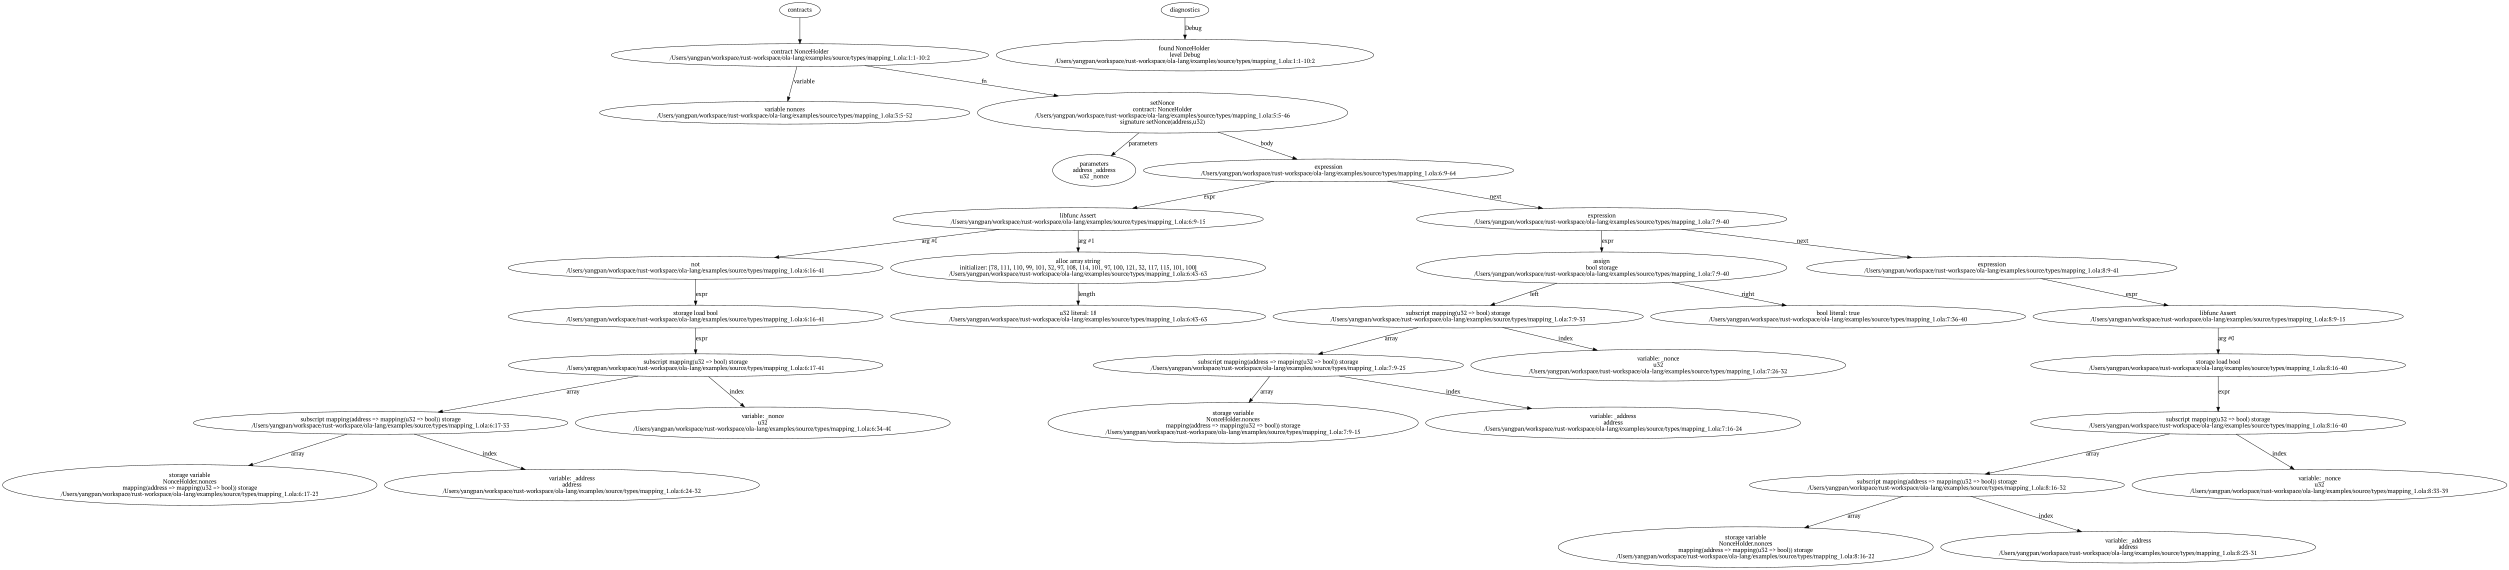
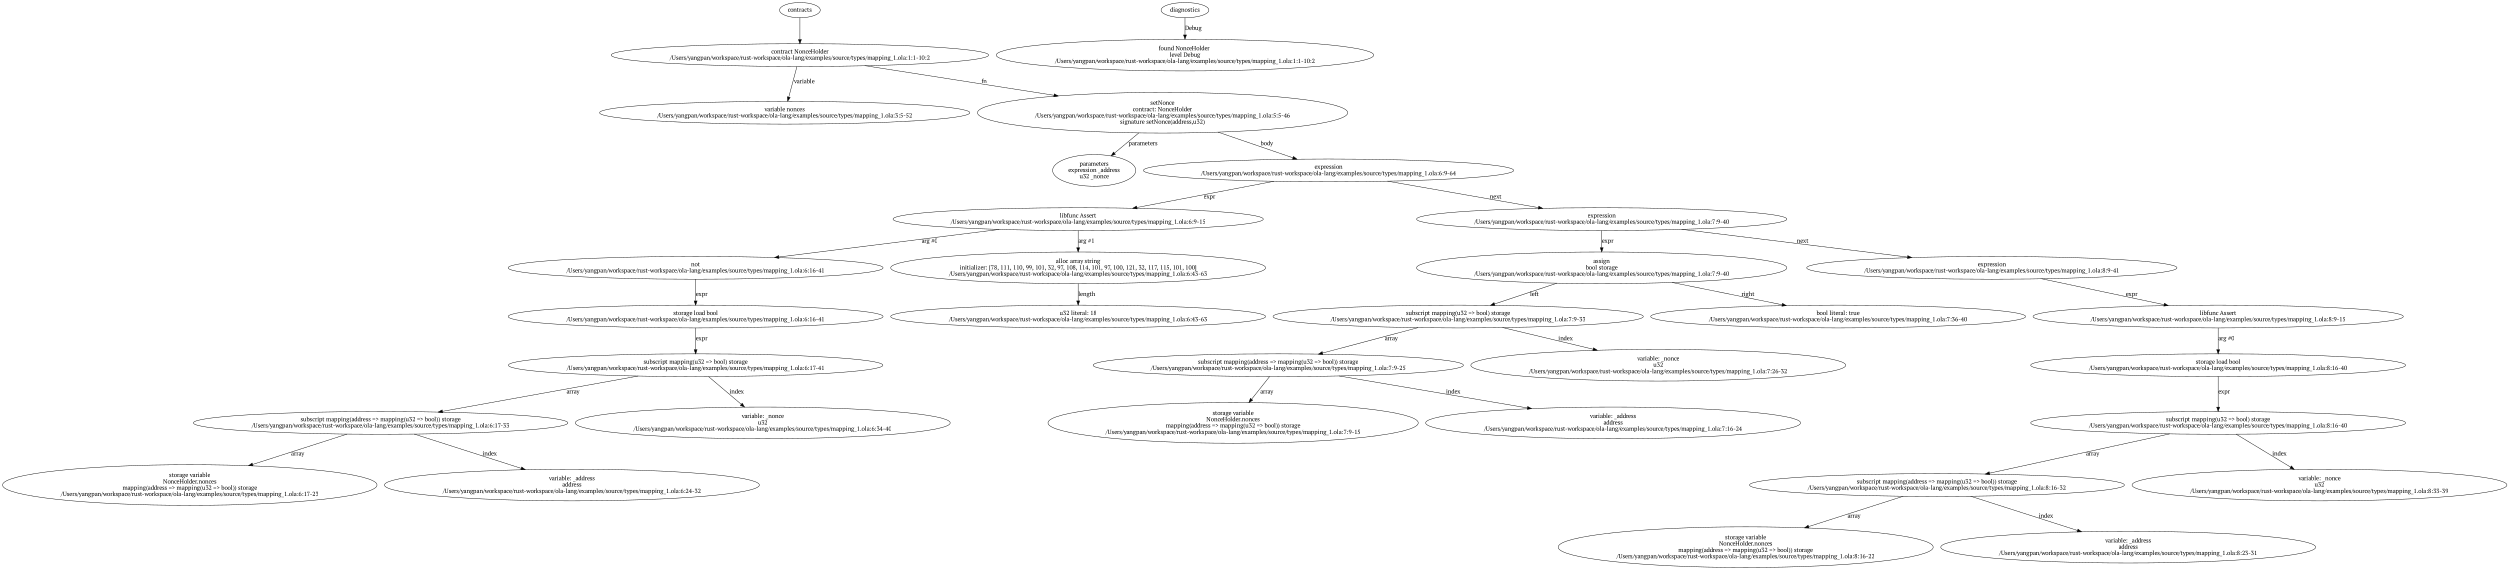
  strict digraph {
    fontname="PT Serif"
    node [fontname="PT Serif"]
    edge [fontname="PT Serif"]
    n1 [label="contract NonceHolder\n/Users/yangpan/workspace/rust-workspace/ola-lang/examples/source/types/mapping_1.ola:1:1-10:2"]
    n2 [label="variable nonces\n/Users/yangpan/workspace/rust-workspace/ola-lang/examples/source/types/mapping_1.ola:3:5-52"]
    n3 [label="setNonce\ncontract: NonceHolder\n/Users/yangpan/workspace/rust-workspace/ola-lang/examples/source/types/mapping_1.ola:5:5-46\nsignature setNonce(address,u32)"]
-   n4 [label="parameters\naddress _address\nu32 _nonce"]
+   n4 [label="parameters\nexpression _address\nu32 _nonce"]
    n5 [label="expression\n/Users/yangpan/workspace/rust-workspace/ola-lang/examples/source/types/mapping_1.ola:6:9-64"]
    n6 [label="libfunc Assert\n/Users/yangpan/workspace/rust-workspace/ola-lang/examples/source/types/mapping_1.ola:6:9-15"]
    n7 [label="expression\n/Users/yangpan/workspace/rust-workspace/ola-lang/examples/source/types/mapping_1.ola:7:9-40"]
    n8 [label="not\n/Users/yangpan/workspace/rust-workspace/ola-lang/examples/source/types/mapping_1.ola:6:16-41"]
    n9 [label="alloc array string\ninitializer: [78, 111, 110, 99, 101, 32, 97, 108, 114, 101, 97, 100, 121, 32, 117, 115, 101, 100]\n/Users/yangpan/workspace/rust-workspace/ola-lang/examples/source/types/mapping_1.ola:6:43-63"]
    n10 [label="storage load bool\n/Users/yangpan/workspace/rust-workspace/ola-lang/examples/source/types/mapping_1.ola:6:16-41"]
    n11 [label="subscript mapping(u32 => bool) storage\n/Users/yangpan/workspace/rust-workspace/ola-lang/examples/source/types/mapping_1.ola:6:17-41"]
    n12 [label="subscript mapping(address => mapping(u32 => bool)) storage\n/Users/yangpan/workspace/rust-workspace/ola-lang/examples/source/types/mapping_1.ola:6:17-33"]
    n13 [label="variable: _nonce\nu32\n/Users/yangpan/workspace/rust-workspace/ola-lang/examples/source/types/mapping_1.ola:6:34-40"]
    n14 [label="storage variable\nNonceHolder.nonces\nmapping(address => mapping(u32 => bool)) storage\n/Users/yangpan/workspace/rust-workspace/ola-lang/examples/source/types/mapping_1.ola:6:17-23"]
    n15 [label="variable: _address\naddress\n/Users/yangpan/workspace/rust-workspace/ola-lang/examples/source/types/mapping_1.ola:6:24-32"]
    n16 [label="u32 literal: 18\n/Users/yangpan/workspace/rust-workspace/ola-lang/examples/source/types/mapping_1.ola:6:43-63"]
    n17 [label="assign\nbool storage\n/Users/yangpan/workspace/rust-workspace/ola-lang/examples/source/types/mapping_1.ola:7:9-40"]
    n18 [label="expression\n/Users/yangpan/workspace/rust-workspace/ola-lang/examples/source/types/mapping_1.ola:8:9-41"]
    n19 [label="subscript mapping(u32 => bool) storage\n/Users/yangpan/workspace/rust-workspace/ola-lang/examples/source/types/mapping_1.ola:7:9-33"]
    n20 [label="bool literal: true\n/Users/yangpan/workspace/rust-workspace/ola-lang/examples/source/types/mapping_1.ola:7:36-40"]
    n21 [label="subscript mapping(address => mapping(u32 => bool)) storage\n/Users/yangpan/workspace/rust-workspace/ola-lang/examples/source/types/mapping_1.ola:7:9-25"]
    n22 [label="variable: _nonce\nu32\n/Users/yangpan/workspace/rust-workspace/ola-lang/examples/source/types/mapping_1.ola:7:26-32"]
    n23 [label="storage variable\nNonceHolder.nonces\nmapping(address => mapping(u32 => bool)) storage\n/Users/yangpan/workspace/rust-workspace/ola-lang/examples/source/types/mapping_1.ola:7:9-15"]
    n24 [label="variable: _address\naddress\n/Users/yangpan/workspace/rust-workspace/ola-lang/examples/source/types/mapping_1.ola:7:16-24"]
    n25 [label="libfunc Assert\n/Users/yangpan/workspace/rust-workspace/ola-lang/examples/source/types/mapping_1.ola:8:9-15"]
    n26 [label="storage load bool\n/Users/yangpan/workspace/rust-workspace/ola-lang/examples/source/types/mapping_1.ola:8:16-40"]
    n27 [label="subscript mapping(u32 => bool) storage\n/Users/yangpan/workspace/rust-workspace/ola-lang/examples/source/types/mapping_1.ola:8:16-40"]
    n28 [label="subscript mapping(address => mapping(u32 => bool)) storage\n/Users/yangpan/workspace/rust-workspace/ola-lang/examples/source/types/mapping_1.ola:8:16-32"]
    n29 [label="variable: _nonce\nu32\n/Users/yangpan/workspace/rust-workspace/ola-lang/examples/source/types/mapping_1.ola:8:33-39"]
    n30 [label="storage variable\nNonceHolder.nonces\nmapping(address => mapping(u32 => bool)) storage\n/Users/yangpan/workspace/rust-workspace/ola-lang/examples/source/types/mapping_1.ola:8:16-22"]
    n31 [label="variable: _address\naddress\n/Users/yangpan/workspace/rust-workspace/ola-lang/examples/source/types/mapping_1.ola:8:23-31"]
    n32 [label="found NonceHolder \nlevel Debug\n/Users/yangpan/workspace/rust-workspace/ola-lang/examples/source/types/mapping_1.ola:1:1-10:2"]
    contracts
    diagnostics
    n1 -> n2 [label=variable]
    n1 -> n3 [label=fn]
    n3 -> n4 [label=parameters]
    n3 -> n5 [label=body]
    n5 -> n6 [label=expr]
    n5 -> n7 [label=next]
    n6 -> n8 [label="arg #0"]
    n6 -> n9 [label="arg #1"]
    n7 -> n17 [label=expr]
    n7 -> n18 [label=next]
    n8 -> n10 [label=expr]
    n9 -> n16 [label=length]
    n10 -> n11 [label=expr]
    n11 -> n12 [label=array]
    n11 -> n13 [label=index]
    n12 -> n14 [label=array]
    n12 -> n15 [label=index]
    n17 -> n19 [label=left]
    n17 -> n20 [label=right]
    n18 -> n25 [label=expr]
    n19 -> n21 [label=array]
    n19 -> n22 [label=index]
    n21 -> n23 [label=array]
    n21 -> n24 [label=index]
    n25 -> n26 [label="arg #0"]
    n26 -> n27 [label=expr]
    n27 -> n28 [label=array]
    n27 -> n29 [label=index]
    n28 -> n30 [label=array]
    n28 -> n31 [label=index]
    contracts -> n1
    diagnostics -> n32 [label=Debug]
  }
